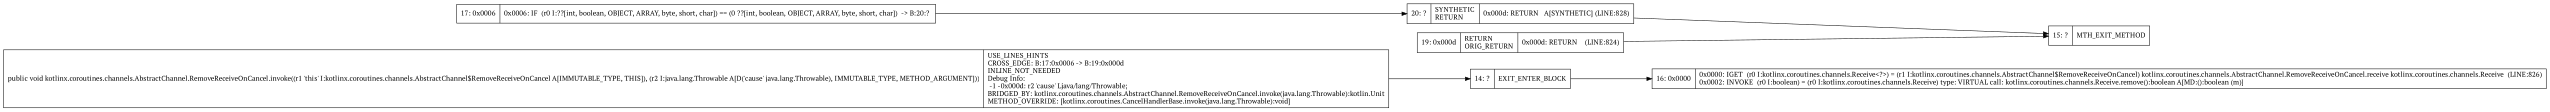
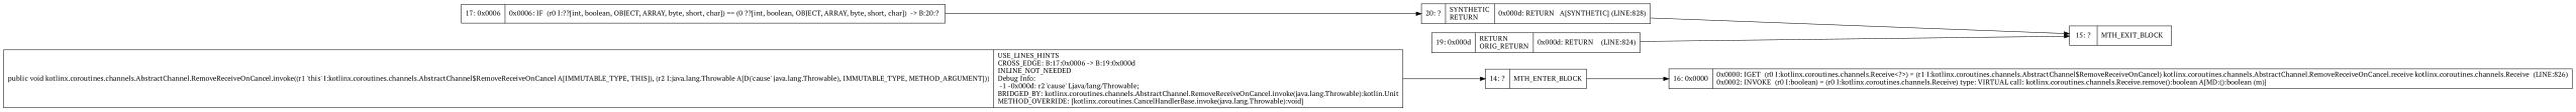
  digraph {
    fontname="PT Serif"
    rankdir=LR
    node [fontname="PT Serif" shape=record]
    edge [fontname="PT Serif"]
-   n1 [label="{14\:\ ?|EXIT_ENTER_BLOCK\l}"]
+   n1 [label="{14\:\ ?|MTH_ENTER_BLOCK\l}"]
    n2 [label="{16\:\ 0x0000|0x0000: IGET  (r0 I:kotlinx.coroutines.channels.Receive\<?\>) = (r1 I:kotlinx.coroutines.channels.AbstractChannel$RemoveReceiveOnCancel) kotlinx.coroutines.channels.AbstractChannel.RemoveReceiveOnCancel.receive kotlinx.coroutines.channels.Receive  (LINE:826)\l0x0002: INVOKE  (r0 I:boolean) = (r0 I:kotlinx.coroutines.channels.Receive) type: VIRTUAL call: kotlinx.coroutines.channels.Receive.remove():boolean A[MD:():boolean (m)]\l}"]
    n3 [label="{17\:\ 0x0006|0x0006: IF  (r0 I:??[int, boolean, OBJECT, ARRAY, byte, short, char]) == (0 ??[int, boolean, OBJECT, ARRAY, byte, short, char])  \-\> B:20:? \l}"]
    n4 [label="{20\:\ ?|SYNTHETIC\lRETURN\l|0x000d: RETURN   A[SYNTHETIC] (LINE:828)\l}"]
-   n5 [label="{15\:\ ?|MTH_EXIT_METHOD\l}"]
+   n5 [label="{15\:\ ?|MTH_EXIT_BLOCK\l}"]
    n6 [label="{19\:\ 0x000d|RETURN\lORIG_RETURN\l|0x000d: RETURN    (LINE:824)\l}"]
    n7 [label="{public void kotlinx.coroutines.channels.AbstractChannel.RemoveReceiveOnCancel.invoke((r1 'this' I:kotlinx.coroutines.channels.AbstractChannel$RemoveReceiveOnCancel A[IMMUTABLE_TYPE, THIS]), (r2 I:java.lang.Throwable A[D('cause' java.lang.Throwable), IMMUTABLE_TYPE, METHOD_ARGUMENT]))  | USE_LINES_HINTS\lCROSS_EDGE: B:17:0x0006 \-\> B:19:0x000d\lINLINE_NOT_NEEDED\lDebug Info:\l  \-1 \-0x000d: r2 'cause' Ljava\/lang\/Throwable;\lBRIDGED_BY: kotlinx.coroutines.channels.AbstractChannel.RemoveReceiveOnCancel.invoke(java.lang.Throwable):kotlin.Unit\lMETHOD_OVERRIDE: [kotlinx.coroutines.CancelHandlerBase.invoke(java.lang.Throwable):void]\l}"]
    n1 -> n2
    n3 -> n4
    n4 -> n5
    n6 -> n5
    n7 -> n1
  }
